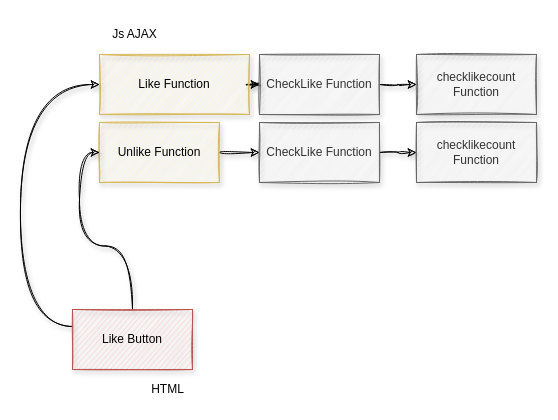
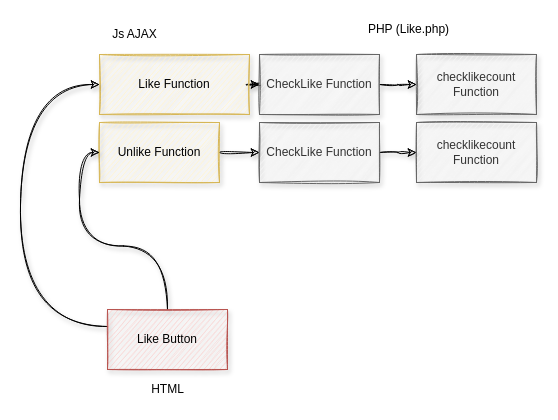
  <mxCell id="0" />
  <mxCell id="1" parent="0" />
  <mxCell id="2" style="edgeStyle=orthogonalEdgeStyle;curved=1;rounded=0;orthogonalLoop=1;jettySize=auto;html=1;entryX=0;entryY=0.5;entryDx=0;entryDy=0;shadow=1;sketch=1;" parent="1" source="3" target="10" edge="1"><mxGeometry relative="1" as="geometry" /></mxCell>
  <mxCell id="3" value="Like Function" style="rounded=0;whiteSpace=wrap;html=1;shadow=1;sketch=1;fillColor=#fff2cc;strokeColor=#d6b656;" parent="1" vertex="1"><mxGeometry x="99" y="54" width="150" height="60" as="geometry" /></mxCell>
  <mxCell id="4" style="edgeStyle=orthogonalEdgeStyle;curved=1;rounded=0;orthogonalLoop=1;jettySize=auto;html=1;entryX=0;entryY=0.5;entryDx=0;entryDy=0;shadow=1;sketch=1;" parent="1" source="5" target="12" edge="1"><mxGeometry relative="1" as="geometry" /></mxCell>
  <mxCell id="5" value="Unlike Function" style="rounded=0;whiteSpace=wrap;html=1;shadow=1;sketch=1;fillColor=#fff2cc;strokeColor=#d6b656;" parent="1" vertex="1"><mxGeometry x="99" y="122" width="120" height="60" as="geometry" /></mxCell>
  <mxCell id="6" style="edgeStyle=orthogonalEdgeStyle;rounded=0;orthogonalLoop=1;jettySize=auto;html=1;entryX=0;entryY=0.5;entryDx=0;entryDy=0;curved=1;shadow=1;sketch=1;" parent="1" source="8" target="3" edge="1"><mxGeometry relative="1" as="geometry"><Array as="points"><mxPoint x="20" y="326" /><mxPoint x="20" y="84" /></Array></mxGeometry></mxCell>
  <mxCell id="7" style="edgeStyle=orthogonalEdgeStyle;curved=1;rounded=0;orthogonalLoop=1;jettySize=auto;html=1;entryX=0;entryY=0.5;entryDx=0;entryDy=0;shadow=1;sketch=1;" parent="1" source="8" target="5" edge="1"><mxGeometry relative="1" as="geometry" /></mxCell>
- <mxCell id="8" value="Like Button" style="rounded=0;whiteSpace=wrap;html=1;shadow=1;sketch=1;fillColor=#f8cecc;strokeColor=#b85450;" parent="1" vertex="1"><mxGeometry x="72" y="309" width="120" height="60" as="geometry" /></mxCell>
+ <mxCell id="8" value="Like Button" style="rounded=0;whiteSpace=wrap;html=1;shadow=1;sketch=1;fillColor=#f8cecc;strokeColor=#b85450;" parent="1" vertex="1"><mxGeometry x="107" y="309" width="120" height="60" as="geometry" /></mxCell>
  <mxCell id="9" style="edgeStyle=orthogonalEdgeStyle;curved=1;rounded=0;orthogonalLoop=1;jettySize=auto;html=1;entryX=0;entryY=0.5;entryDx=0;entryDy=0;shadow=1;sketch=1;" parent="1" source="10" target="13" edge="1"><mxGeometry relative="1" as="geometry" /></mxCell>
  <mxCell id="10" value="CheckLike Function" style="rounded=0;whiteSpace=wrap;html=1;shadow=1;sketch=1;fillColor=#f5f5f5;fontColor=#333333;strokeColor=#666666;" parent="1" vertex="1"><mxGeometry x="259" y="54" width="120" height="60" as="geometry" /></mxCell>
  <mxCell id="11" style="edgeStyle=orthogonalEdgeStyle;curved=1;rounded=0;orthogonalLoop=1;jettySize=auto;html=1;entryX=0;entryY=0.5;entryDx=0;entryDy=0;shadow=1;sketch=1;" parent="1" source="12" target="14" edge="1"><mxGeometry relative="1" as="geometry" /></mxCell>
  <mxCell id="12" value="CheckLike Function" style="rounded=0;whiteSpace=wrap;html=1;shadow=1;sketch=1;fillColor=#f5f5f5;fontColor=#333333;strokeColor=#666666;" parent="1" vertex="1"><mxGeometry x="259" y="122" width="120" height="60" as="geometry" /></mxCell>
  <mxCell id="13" value="checklikecount Function" style="rounded=0;whiteSpace=wrap;html=1;shadow=1;sketch=1;fillColor=#f5f5f5;fontColor=#333333;strokeColor=#666666;" parent="1" vertex="1"><mxGeometry x="416" y="54" width="120" height="60" as="geometry" /></mxCell>
  <mxCell id="14" value="checklikecount Function" style="rounded=0;whiteSpace=wrap;html=1;shadow=1;sketch=1;fillColor=#f5f5f5;fontColor=#333333;strokeColor=#666666;" parent="1" vertex="1"><mxGeometry x="416" y="122" width="120" height="60" as="geometry" /></mxCell>
  <mxCell id="15" value="Js AJAX" style="text;html=1;resizable=0;autosize=1;align=center;verticalAlign=middle;points=[];fillColor=none;strokeColor=none;rounded=0;shadow=1;" parent="1" vertex="1"><mxGeometry x="106.5" y="25" width="55" height="18" as="geometry" /></mxCell>
+ <mxCell id="16" value="PHP (Like.php)" style="text;html=1;resizable=0;autosize=1;align=center;verticalAlign=middle;points=[];fillColor=none;strokeColor=none;rounded=0;shadow=1;" parent="1" vertex="1"><mxGeometry x="362" y="20" width="91" height="18" as="geometry" /></mxCell>
  <mxCell id="17" value="HTML" style="text;html=1;resizable=0;autosize=1;align=center;verticalAlign=middle;points=[];fillColor=none;strokeColor=none;rounded=0;shadow=1;" parent="1" vertex="1"><mxGeometry x="145.5" y="380" width="43" height="18" as="geometry" /></mxCell>
